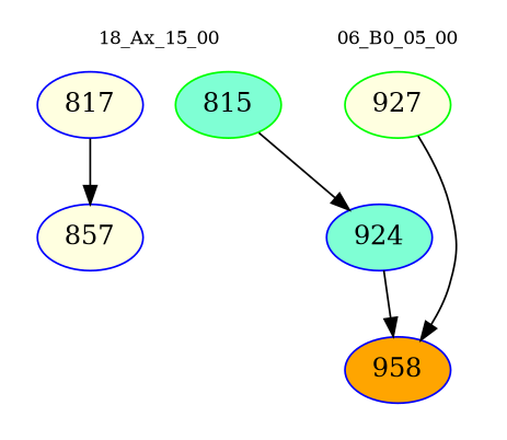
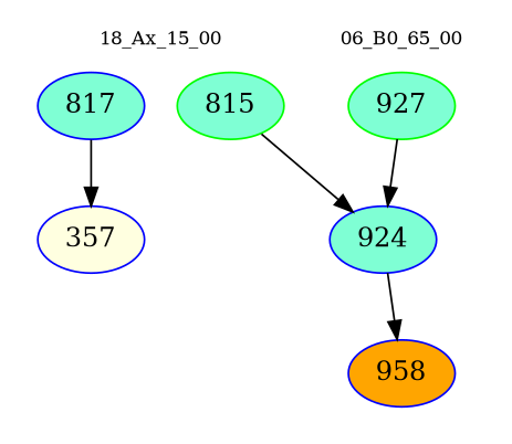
  digraph {
    node [color=blue fillcolor=aquamarine style=filled]
    edge [color=black]
    n1 [color=green label=815]
-   n2 [fillcolor=lightyellow label=817]
-   n3 [fillcolor=lightyellow label=857]
-   n4 [color=green fillcolor=lightyellow label=927]
+   n2 [label=817]
+   n3 [fillcolor=lightyellow label=357]
+   n4 [color=green label=927]
    n5 [label=924]
    n6 [fillcolor=orange label=958]
    subgraph cluster_1 {
      color=white
      fontsize=10
      label="18_Ax_15_00"
      n1
      n2
      n3
    }
    subgraph cluster_2 {
      color=white
      fontsize=10
-     label="06_B0_05_00"
+     label="06_B0_65_00"
      n4
      n5
      n6
    }
    n1 -> n5
    n2 -> n3
-   n4 -> n6
+   n4 -> n5
    n5 -> n6
  }
